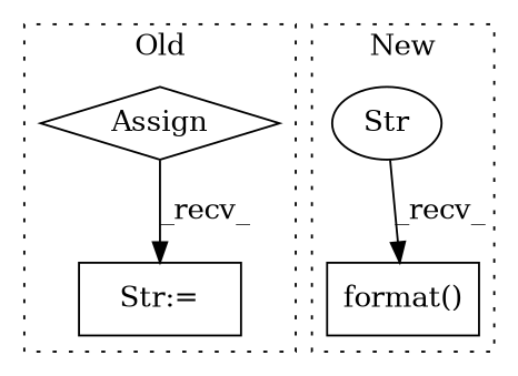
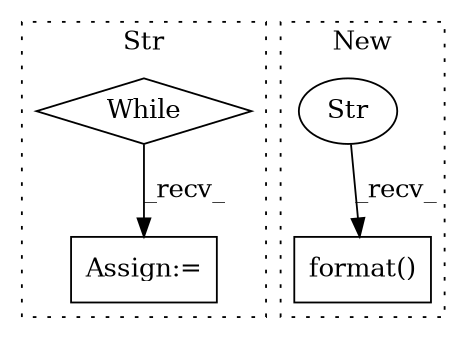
  digraph {
    node [shape=box]
-   n1 [a=52 l="5,22" label=Assign s="5796,5815" shape=diamond]
-   n2 [a=68 l=3 label="Str:=" s=5872]
+   n1 [a=52 l="5,22" label=While s="5796,5815" shape=diamond]
+   n2 [a=68 l=3 label="Assign:=" s=5872]
    n3 [a=75 l="68,1" label="format()" s="6945,7017"]
    n4 [a=66 l=60 label=Str s=6945 shape=ellipse]
    subgraph cluster_1 {
-     label=Old
+     label=Str
      style=dotted
      n1
      n2
    }
    subgraph cluster_2 {
      label=New
      style=dotted
      n3
      n4
    }
    n1 -> n2 [label=_recv_]
    n4 -> n3 [label=_recv_]
  }
